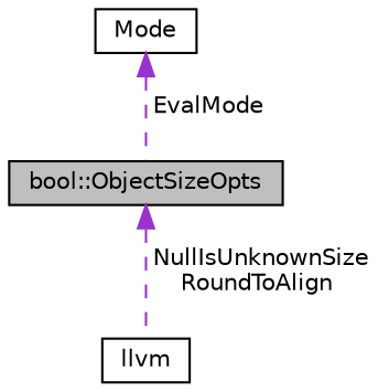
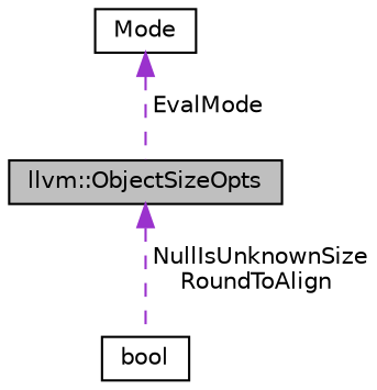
  digraph {
    node [color=black fontname=Helvetica fontsize=10 shape=box]
    edge [color=darkorchid3 dir=back fontname=Helvetica fontsize=10 labelfontname=Helvetica labelfontsize=10 style=dashed]
-   n1 [fillcolor=grey75 fontcolor=black height=0.2 label="bool::ObjectSizeOpts" style=filled width=0.4]
-   n2 [height=0.2 label=llvm width=0.4]
+   n1 [fillcolor=grey75 fontcolor=black height=0.2 label="llvm::ObjectSizeOpts" style=filled width=0.4]
+   n2 [height=0.2 label=bool width=0.4]
    n3 [height=0.2 label=Mode width=0.4]
    n1 -> n2 [label=" NullIsUnknownSize\nRoundToAlign"]
    n3 -> n1 [label=" EvalMode"]
  }
